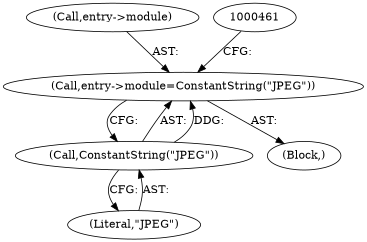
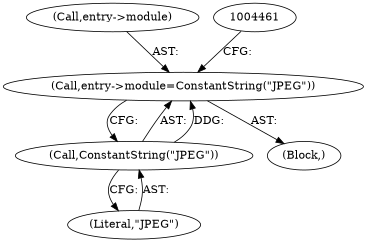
  digraph {
    n1 [label="(Call,entry->module=ConstantString(\"JPEG\"))"]
    n2 [label="(Call,ConstantString(\"JPEG\"))"]
    n3 [label="(Block,)"]
    n4 [label="(Literal,\"JPEG\")"]
    n5 [label="(Call,entry->module)"]
-   1000461
+   1000461 [label=1004461]
    n1 -> n2 [label="CFG: "]
    n1 -> n3 [label="AST: "]
    n2 -> n1 [label="AST: "]
    n2 -> n1 [label="DDG: "]
    n2 -> n4 [label="CFG: "]
    n4 -> n2 [label="AST: "]
    n5 -> n1 [label="AST: "]
    1000461 -> n1 [label="CFG: "]
  }
